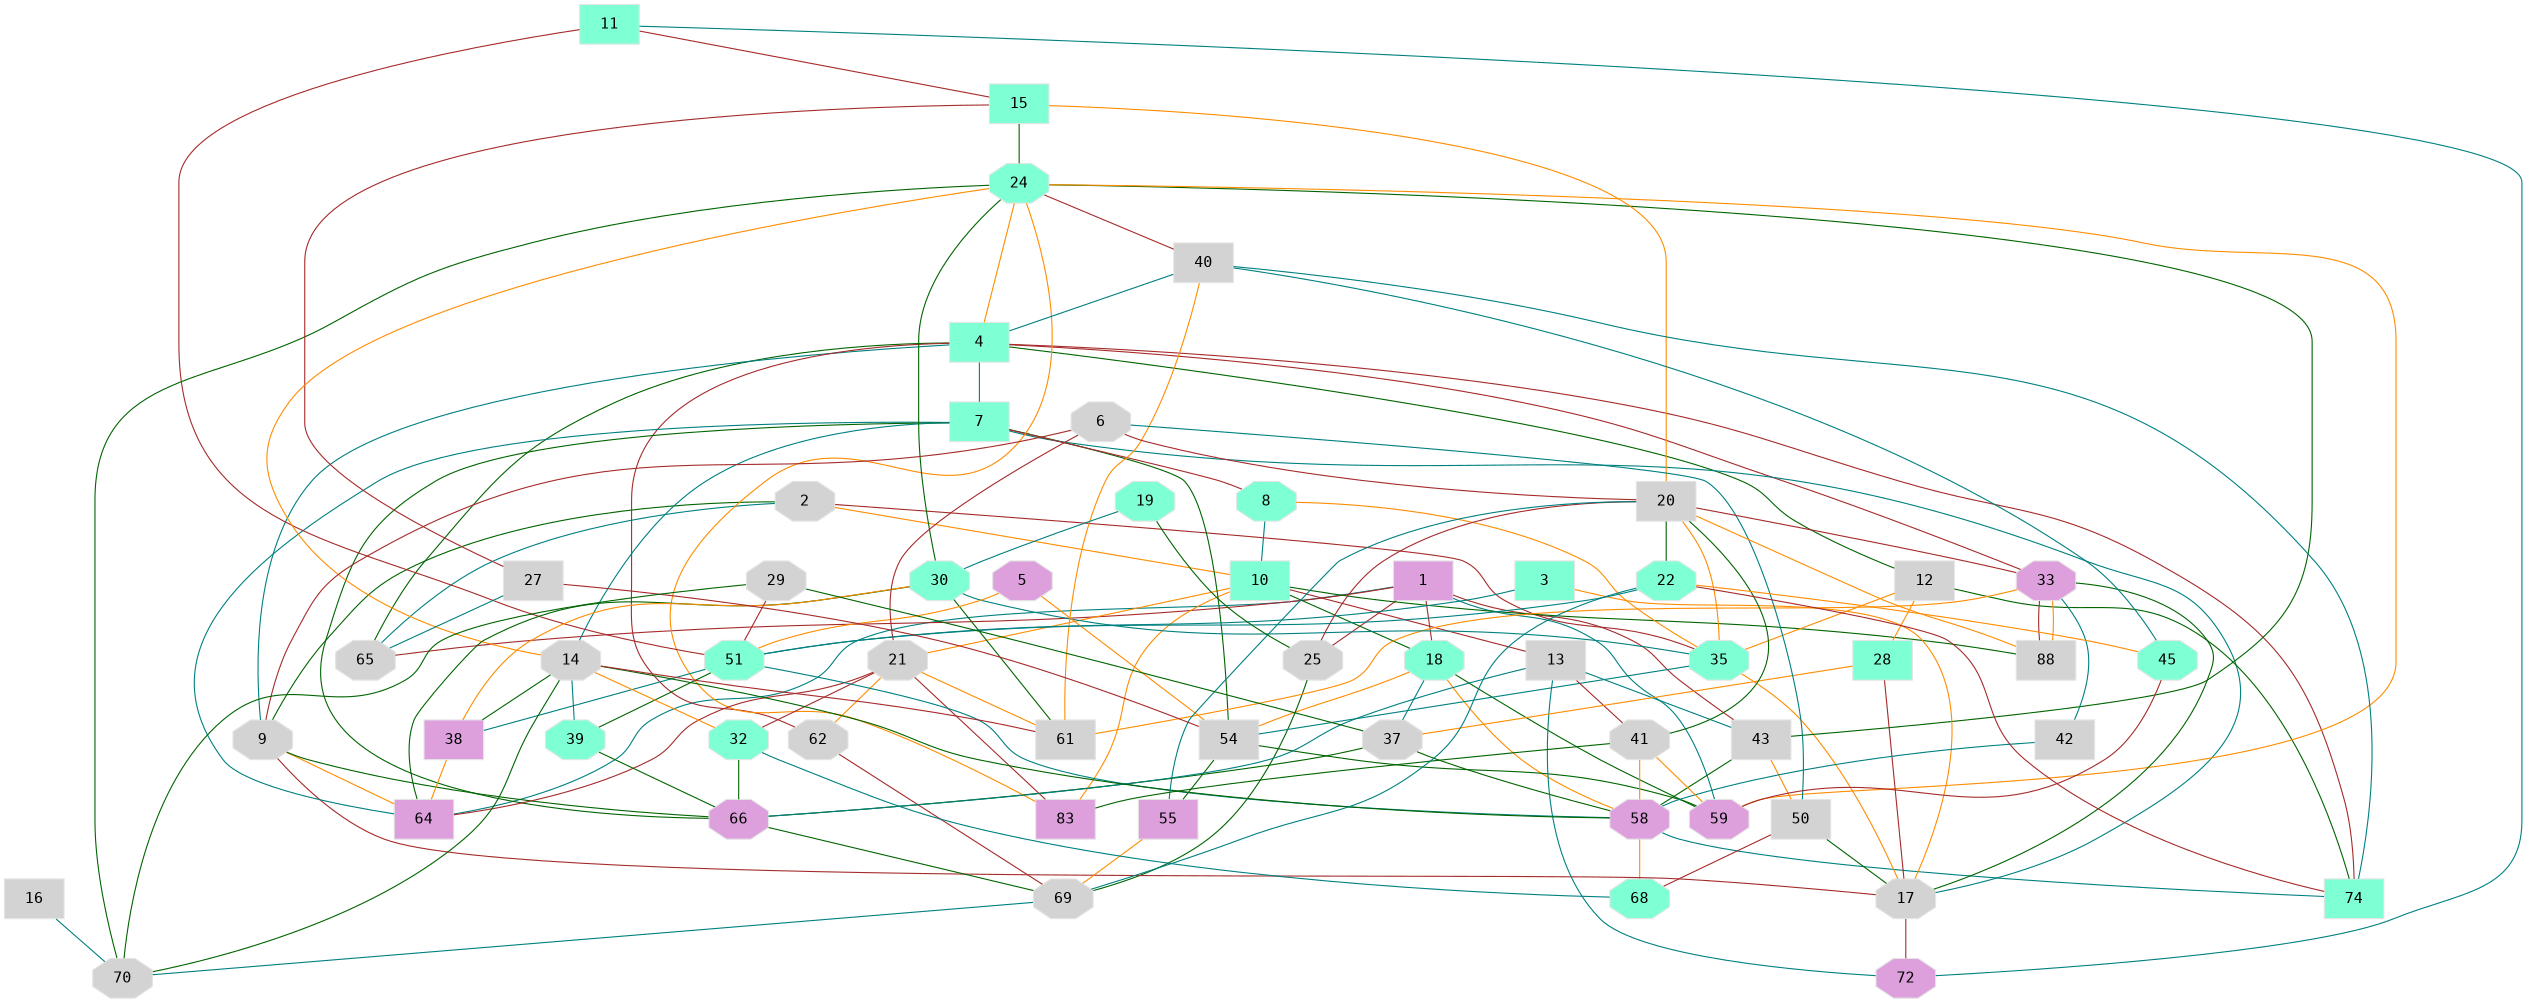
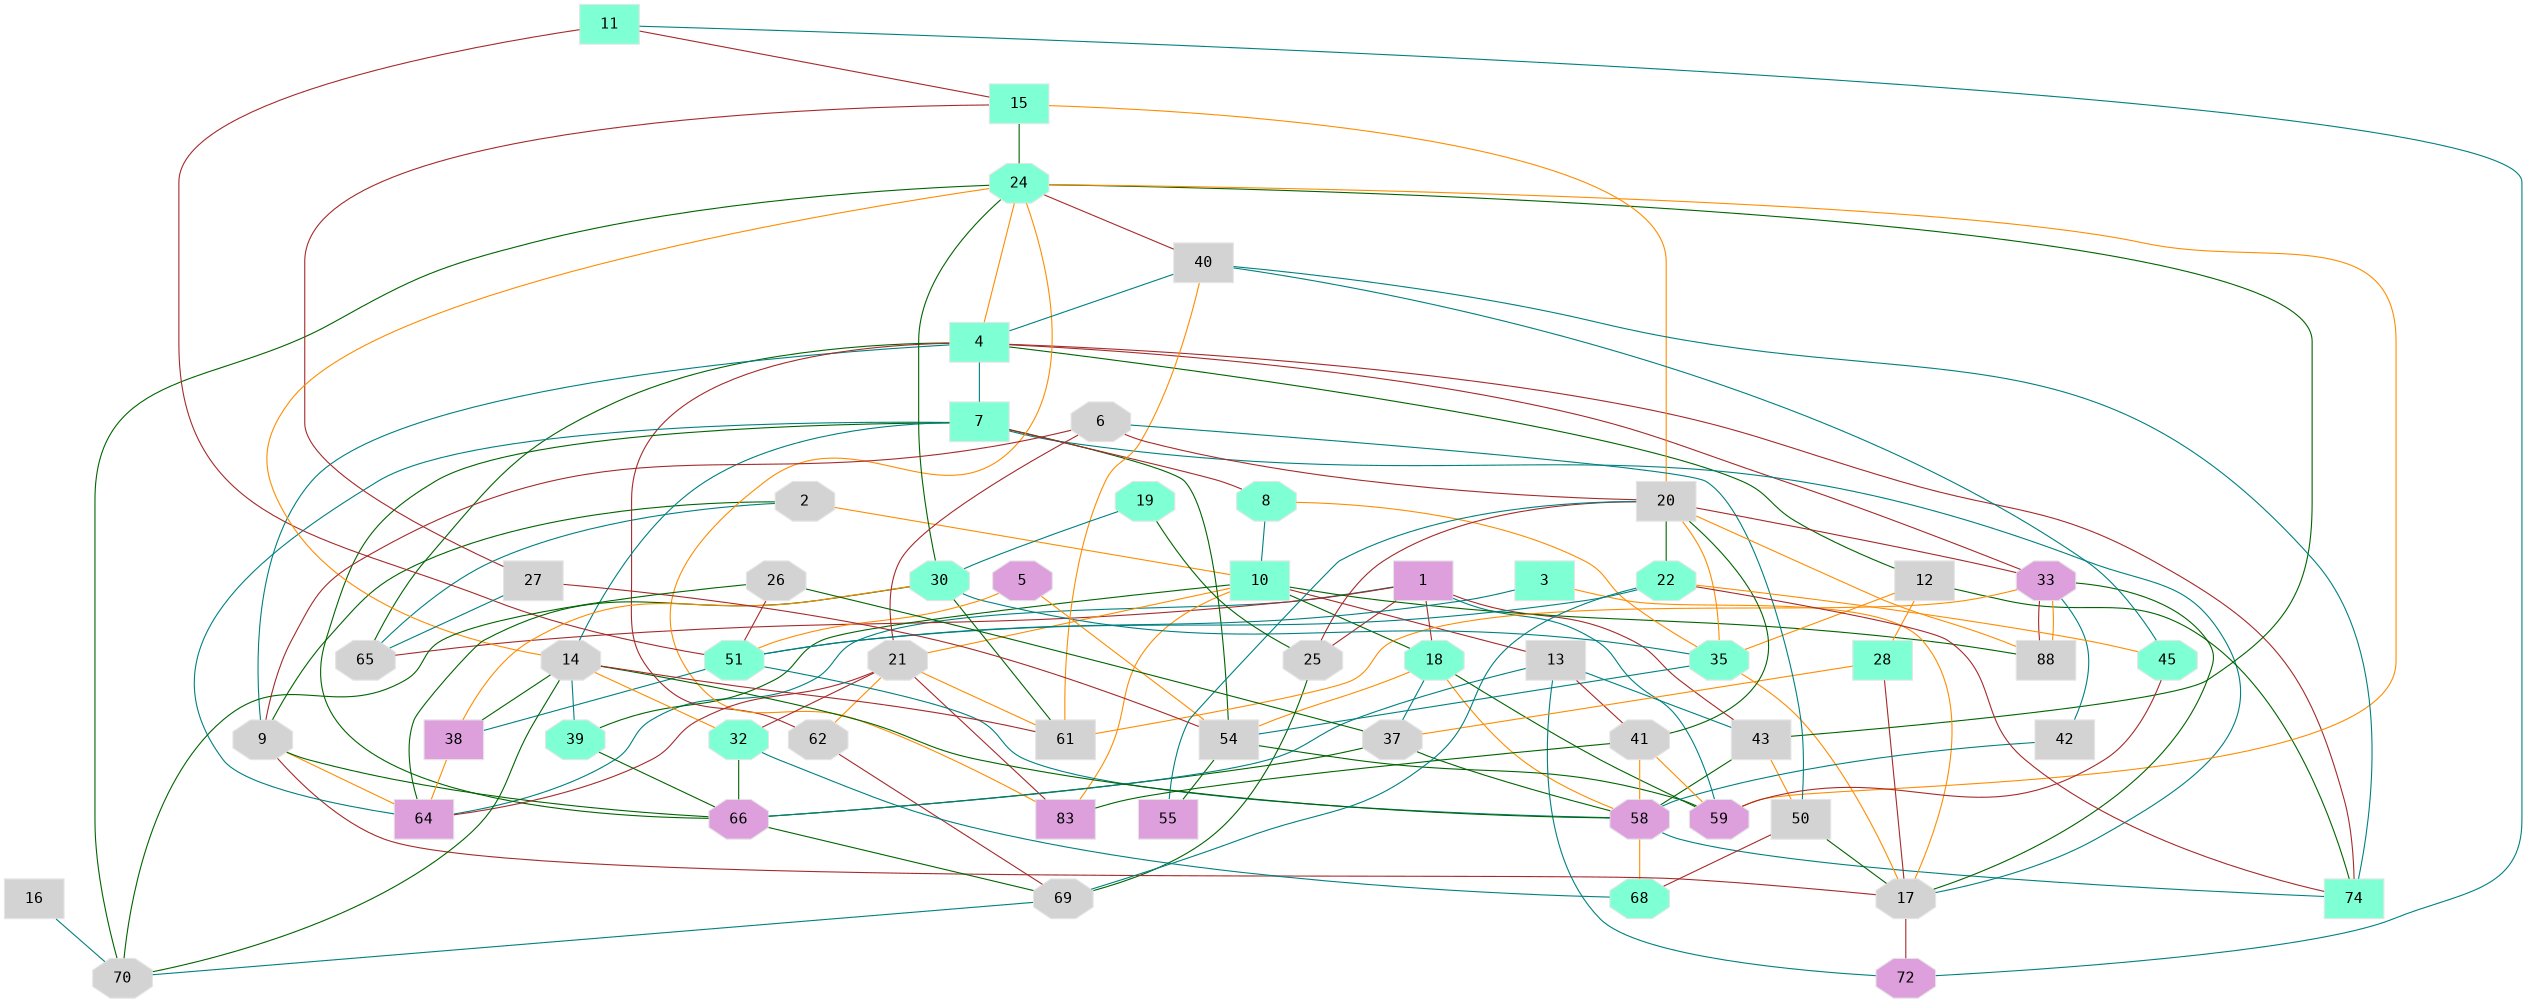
  graph {
    fontname="DejaVu Sans Mono"
    node [color=gray90 fillcolor=lightgrey fontname="DejaVu Sans Mono" shape=octagon style=filled]
    edge [color=darkgreen fontname="DejaVu Sans Mono"]
    1 [fillcolor=plum shape=box super="+26"]
    18 [fillcolor=aquamarine]
    25
    43 [shape=box super="+76"]
    59 [fillcolor=plum super="+81"]
    64 [fillcolor=plum shape=box]
    65
    54 [shape=box super="+67"]
    58 [fillcolor=plum super="+71"]
    37 [super="+87"]
    69
    50 [shape=box super="+82"]
    2 [super="+49"]
    9 [super="+48"]
    10 [fillcolor=aquamarine shape=box super="+34"]
    35 [fillcolor=aquamarine super="+89"]
    4 [fillcolor=aquamarine shape=box super="+78"]
    7 [fillcolor=aquamarine shape=box super="+60"]
    12 [shape=box]
    24 [fillcolor=aquamarine super="+47"]
    33 [fillcolor=plum super="+44"]
    62
    74 [fillcolor=aquamarine shape=box super="+84"]
    n24 [label=17 super="+75"]
    66 [fillcolor=plum super="+77"]
    21 [super="+73"]
    13 [shape=box]
    83 [fillcolor=plum shape=box]
    88 [shape=box]
    11 [fillcolor=aquamarine shape=box super="+17"]
    n31 [fillcolor=aquamarine label=51 super="+79"]
    15 [fillcolor=aquamarine shape=box super="+56"]
    72 [fillcolor=plum]
    38 [fillcolor=plum shape=box super="+85"]
    39 [fillcolor=aquamarine]
    3 [fillcolor=aquamarine shape=box]
    8 [fillcolor=aquamarine]
    14 [super="+53"]
    28 [fillcolor=aquamarine shape=box]
    70 [super="+90"]
    30 [fillcolor=aquamarine super="+52"]
    40 [shape=box super="+63"]
    61 [shape=box super="+86"]
    42 [shape=box]
    5 [fillcolor=plum]
    55 [fillcolor=plum shape=box]
    6
    20 [shape=box super="+80"]
    41 [super="+46"]
    22 [fillcolor=aquamarine super="+23"]
    32 [fillcolor=aquamarine super="+36"]
    68 [fillcolor=aquamarine]
    27 [shape=box super="+51"]
    16 [shape=box]
    19 [fillcolor=aquamarine]
    45 [fillcolor=aquamarine]
-   29
+   29 [label=26]
    1 -- 18 [color=brown]
    1 -- 25 [color=brown]
    1 -- 43 [color=brown]
    1 -- 59 [color=teal]
    1 -- 64 [color=teal]
    1 -- 65 [color=brown]
    18 -- 59
    18 -- 54 [color=darkorange]
    18 -- 58 [color=darkorange]
    18 -- 37 [color=teal]
    25 -- 69
    43 -- 58
    43 -- 50 [color=darkorange]
    54 -- 59
    54 -- 55
    58 -- 74 [color=teal]
    58 -- 68 [color=darkorange]
    37 -- 58
    37 -- 66
    69 -- 70 [color=teal]
    50 -- n24
    50 -- 68 [color=brown]
    2 -- 65 [color=teal]
    2 -- 9
    2 -- 10 [color=darkorange]
-   2 -- 35 [color=brown]
    9 -- 64 [color=darkorange]
    9 -- n24 [color=brown]
    9 -- 66
    10 -- 18
    10 -- 21 [color=darkorange]
    10 -- 13 [color=brown]
    10 -- 83 [color=darkorange]
    10 -- 88
    35 -- 54 [color=teal]
    35 -- n24 [color=darkorange]
    4 -- 65
    4 -- 9 [color=teal]
    4 -- 7 [color=teal]
    4 -- 12
    4 -- 24 [color=darkorange]
    4 -- 33 [color=brown]
    4 -- 62 [color=brown]
    4 -- 74 [color=brown]
    7 -- 64 [color=teal]
    7 -- 54
    7 -- n24 [color=teal]
    7 -- 66
    7 -- 8 [color=brown]
    7 -- 14 [color=teal]
    12 -- 35 [color=darkorange]
    12 -- 74
    12 -- 28 [color=darkorange]
    24 -- 43
    24 -- 59 [color=darkorange]
    24 -- 83 [color=darkorange]
    24 -- 70
    24 -- 30
    24 -- 40 [color=brown]
    33 -- n24
    33 -- 88 [color=brown]
    33 -- 88 [color=darkorange]
    33 -- 61 [color=darkorange]
    33 -- 42 [color=teal]
    62 -- 69 [color=brown]
    n24 -- 72 [color=brown]
    66 -- 69
    21 -- 64 [color=brown]
    21 -- 62 [color=darkorange]
    21 -- 83 [color=brown]
    21 -- 61 [color=darkorange]
    21 -- 32 [color=brown]
    13 -- 43 [color=teal]
    13 -- 66 [color=teal]
    13 -- 72 [color=teal]
    13 -- 41 [color=brown]
    11 -- n31 [color=brown weight=2]
    11 -- 15 [color=brown]
    11 -- 72 [color=teal]
    n31 -- 58 [color=teal]
    n31 -- 38 [color=teal]
-   n31 -- 39
+   10 -- 39
    15 -- 24
    15 -- 20 [color=darkorange weight=2]
    15 -- 27 [color=brown]
    38 -- 64 [color=darkorange]
    39 -- 66
    3 -- n24 [color=darkorange]
    3 -- n31 [color=teal weight=2]
    8 -- 10 [color=teal]
    8 -- 35 [color=darkorange]
    14 -- 58
    14 -- 24 [color=darkorange]
    14 -- 38
    14 -- 39 [color=teal]
    14 -- 70
    14 -- 61 [color=brown]
    14 -- 32 [color=darkorange]
    28 -- 37 [color=darkorange]
    28 -- n24 [color=brown]
    30 -- 64
    30 -- 35 [color=teal]
    30 -- 38 [color=darkorange]
    30 -- 61
    40 -- 4 [color=teal]
    40 -- 74 [color=teal]
    40 -- 61 [color=darkorange]
    40 -- 45 [color=teal]
    42 -- 58 [color=teal]
    5 -- 54 [color=darkorange]
    5 -- n31 [color=darkorange]
-   55 -- 69 [color=darkorange]
    6 -- 50 [color=teal]
    6 -- 9 [color=brown]
    6 -- 21 [color=brown]
    6 -- 20 [color=brown]
    20 -- 25 [color=brown]
    20 -- 35 [color=darkorange weight=2]
    20 -- 33 [color=brown]
    20 -- 88 [color=darkorange]
    20 -- 55 [color=teal]
    20 -- 41
    20 -- 22
    41 -- 59 [color=darkorange]
    41 -- 58 [color=darkorange]
    41 -- 83
    22 -- 69 [color=teal]
    22 -- 74 [color=brown]
    22 -- n31 [color=teal]
    22 -- 45 [color=darkorange]
    32 -- 66
    32 -- 68 [color=teal]
    27 -- 65 [color=teal]
    27 -- 54 [color=brown]
    16 -- 70 [color=teal weight=2]
    19 -- 25
    19 -- 30 [color=teal]
    45 -- 59 [color=brown]
    29 -- 37
    29 -- n31 [color=brown]
    29 -- 70
  }
